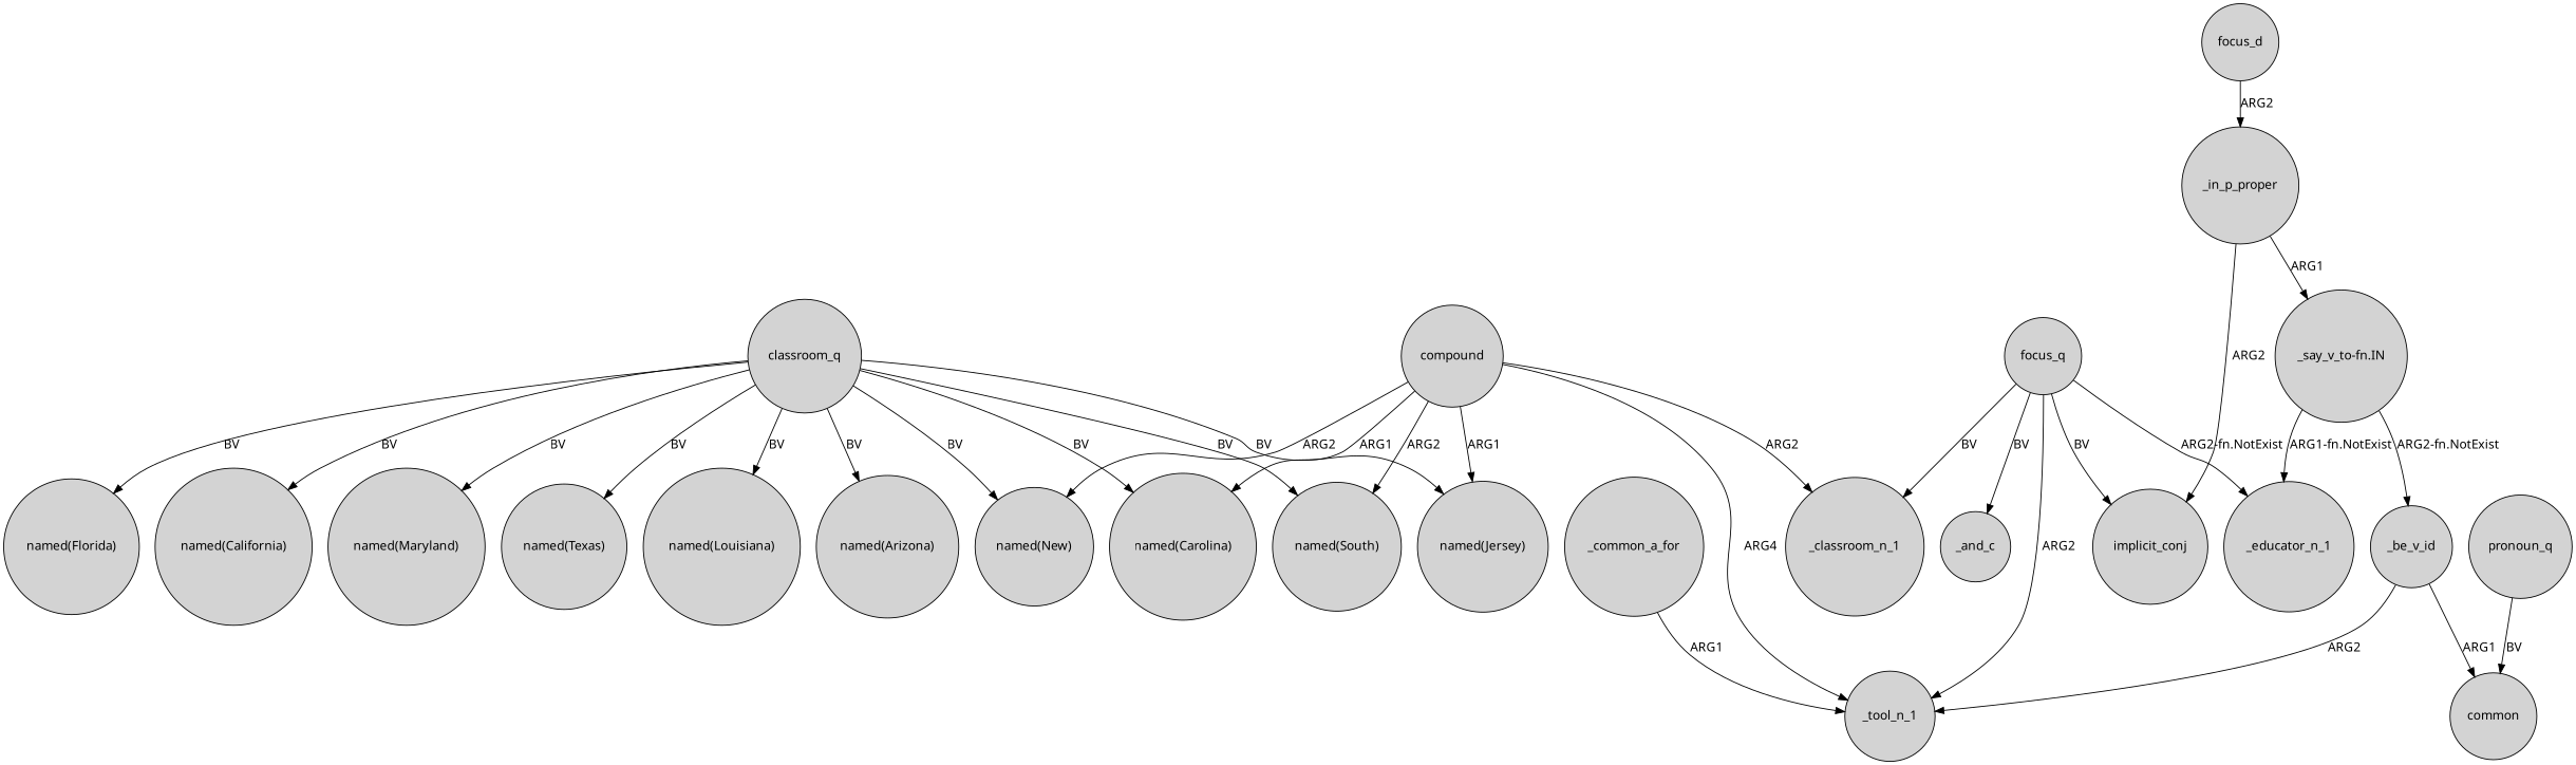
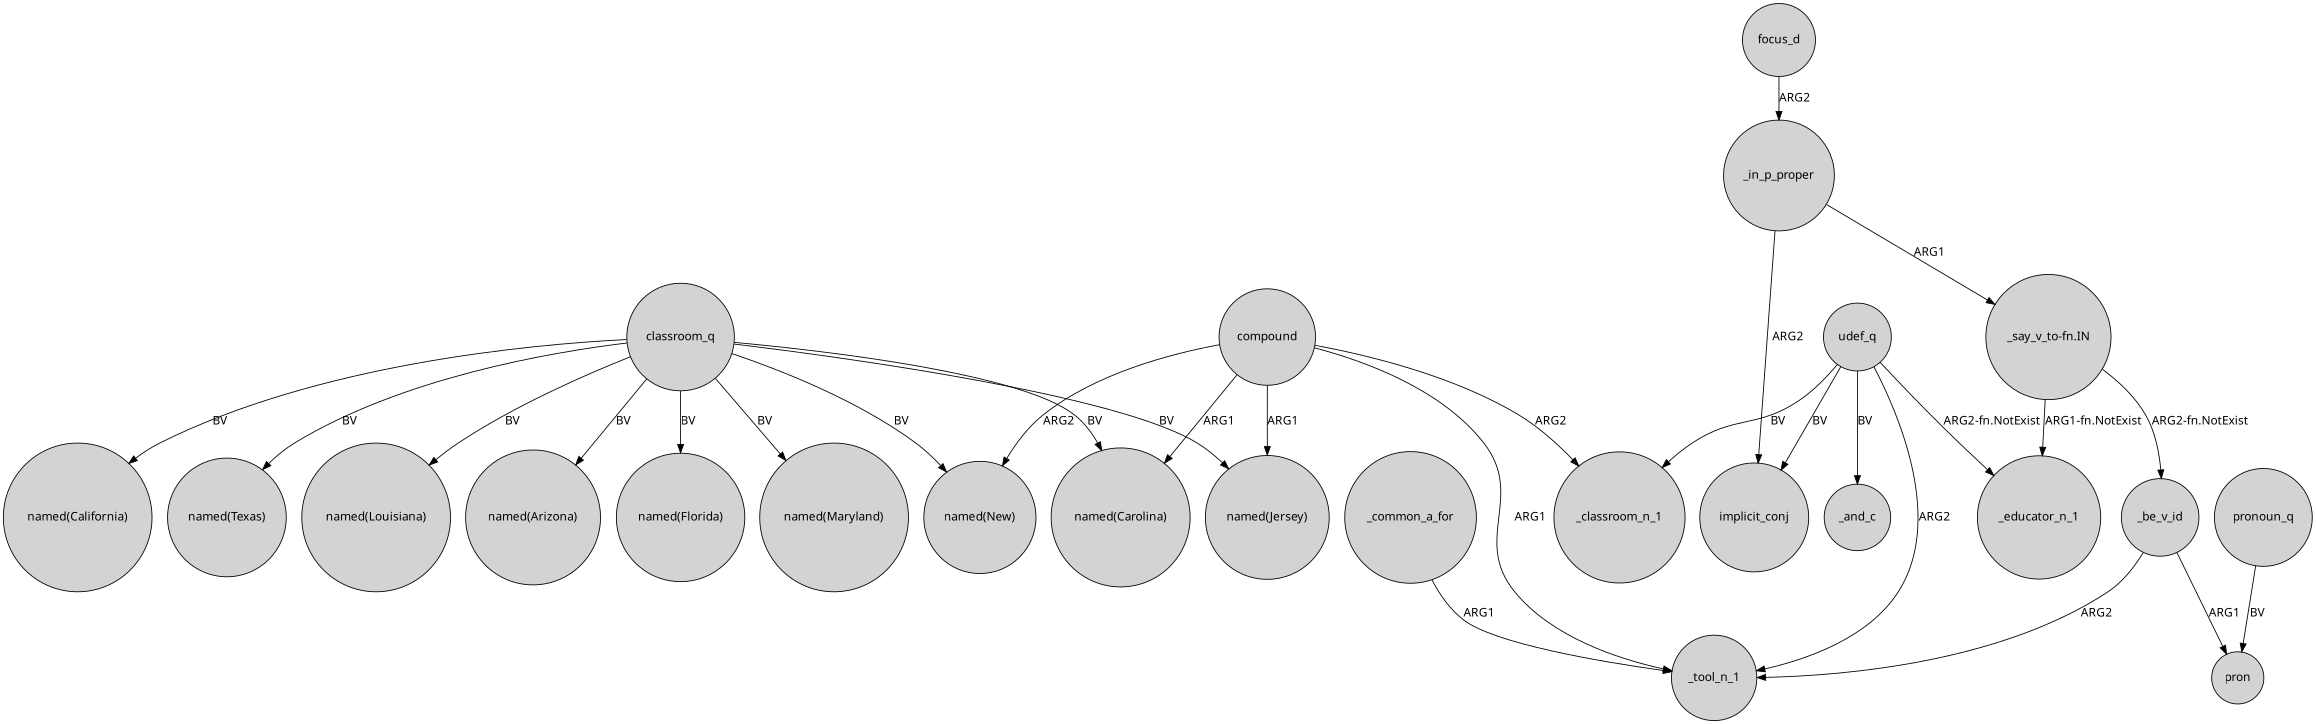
  digraph {
    fontname="Noto Sans"
    node [fontname="Noto Sans" shape=circle style=filled]
    edge [fontname="Noto Sans"]
    compound
-   "named(South)"
    "named(New)"
    _classroom_n_1
    _tool_n_1
    "named(Jersey)"
    "named(Carolina)"
    _be_v_id
-   pron [label=common]
+   pron
    n10 [label=classroom_q]
    "named(Florida)"
    "named(California)"
    "named(Maryland)"
    "named(Texas)"
    "named(Louisiana)"
    "named(Arizona)"
-   udef_q [label=focus_q]
+   udef_q
    _educator_n_1
    implicit_conj
    _and_c
    n21 [label=_in_p_proper]
    focus_d
    "_say_v_to-fn.IN"
    pronoun_q
    _common_a_for
-   compound -> "named(South)" [label=ARG2]
    compound -> "named(New)" [label=ARG2]
    compound -> _classroom_n_1 [label=ARG2]
-   compound -> _tool_n_1 [label=ARG4]
+   compound -> _tool_n_1 [label=ARG1]
    compound -> "named(Jersey)" [label=ARG1]
    compound -> "named(Carolina)" [label=ARG1]
    _be_v_id -> _tool_n_1 [label=ARG2]
    _be_v_id -> pron [label=ARG1]
-   n10 -> "named(South)" [label=BV]
    n10 -> "named(New)" [label=BV]
    n10 -> "named(Jersey)" [label=BV]
    n10 -> "named(Carolina)" [label=BV]
    n10 -> "named(Florida)" [label=BV]
    n10 -> "named(California)" [label=BV]
    n10 -> "named(Maryland)" [label=BV]
    n10 -> "named(Texas)" [label=BV]
    n10 -> "named(Louisiana)" [label=BV]
    n10 -> "named(Arizona)" [label=BV]
    udef_q -> _classroom_n_1 [label=BV]
    udef_q -> _tool_n_1 [label=ARG2]
    udef_q -> _educator_n_1 [label="ARG2-fn.NotExist"]
    udef_q -> implicit_conj [label=BV]
    udef_q -> _and_c [label=BV]
    n21 -> implicit_conj [label=ARG2]
    n21 -> "_say_v_to-fn.IN" [label=ARG1]
    focus_d -> n21 [label=ARG2]
    "_say_v_to-fn.IN" -> _be_v_id [label="ARG2-fn.NotExist"]
    "_say_v_to-fn.IN" -> _educator_n_1 [label="ARG1-fn.NotExist"]
    pronoun_q -> pron [label=BV]
    _common_a_for -> _tool_n_1 [label=ARG1]
  }
